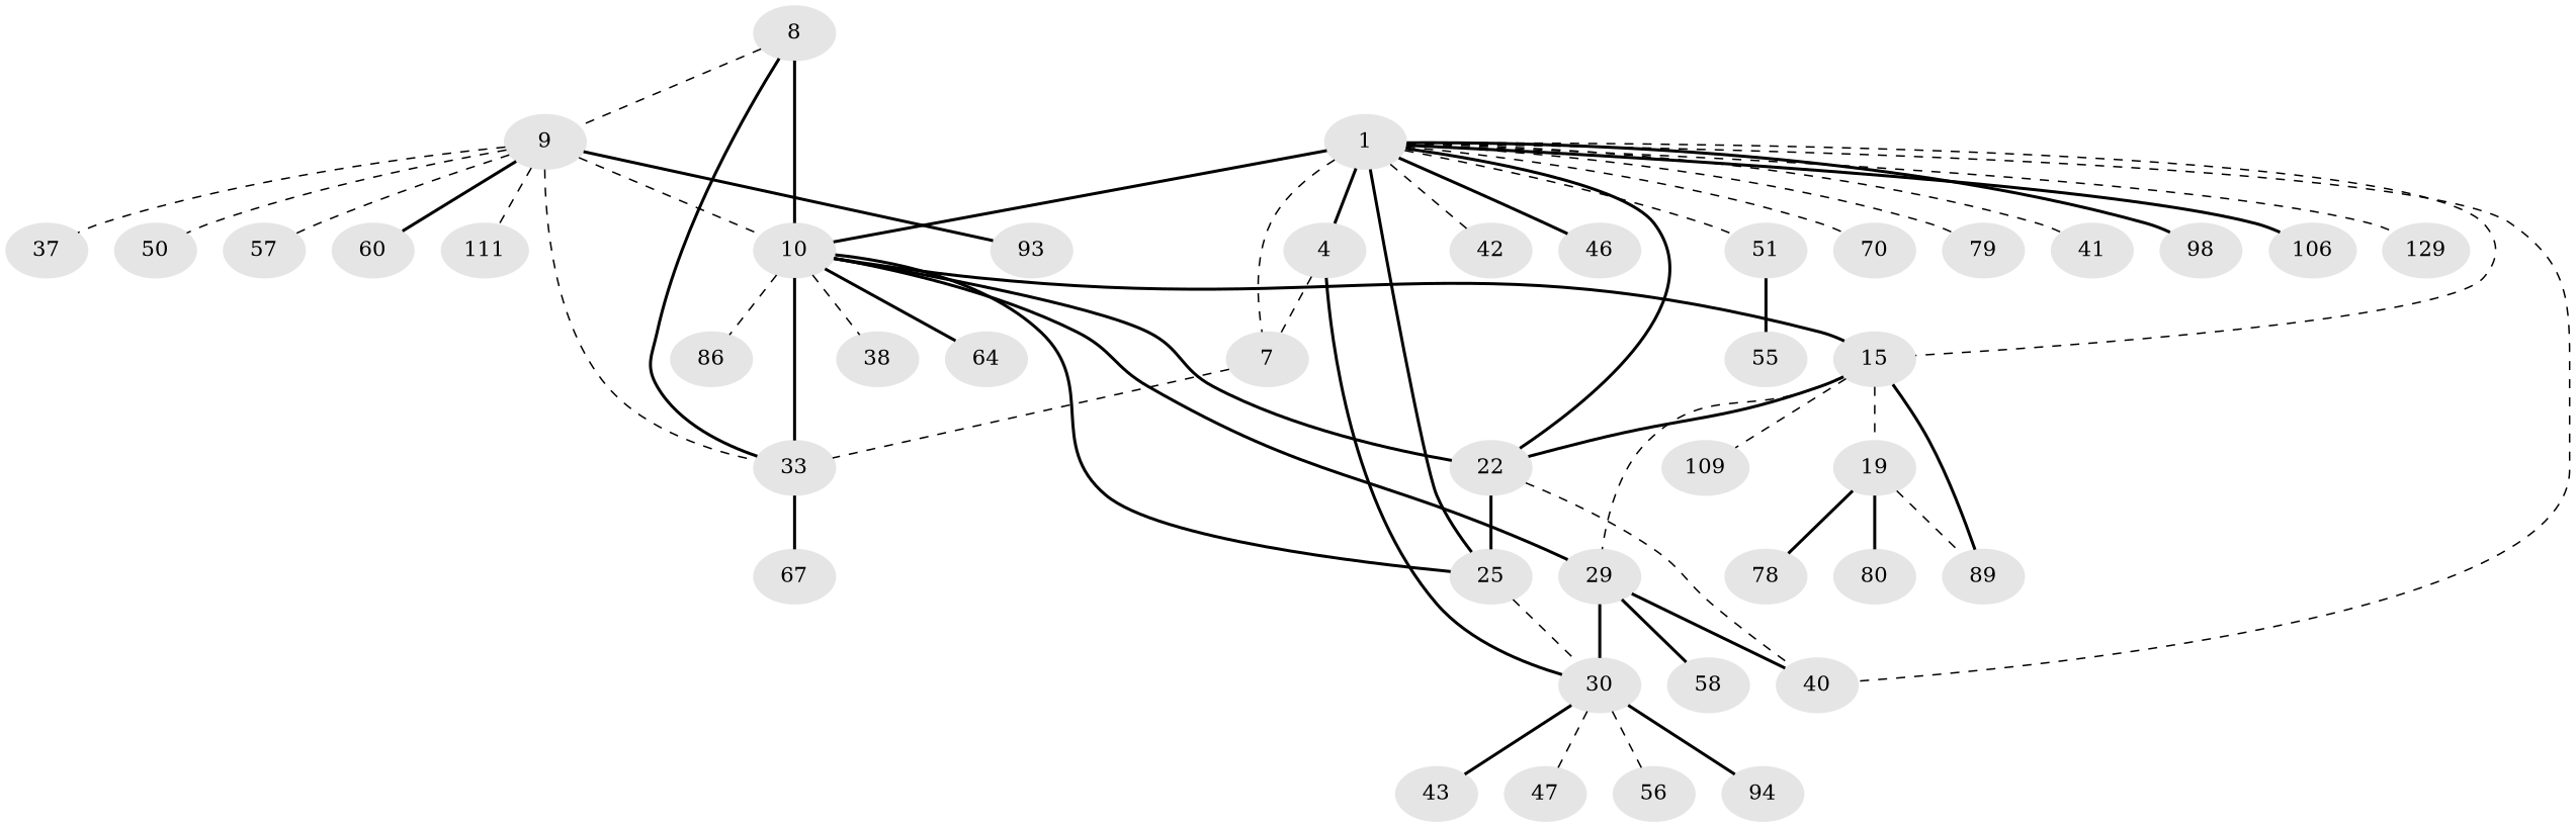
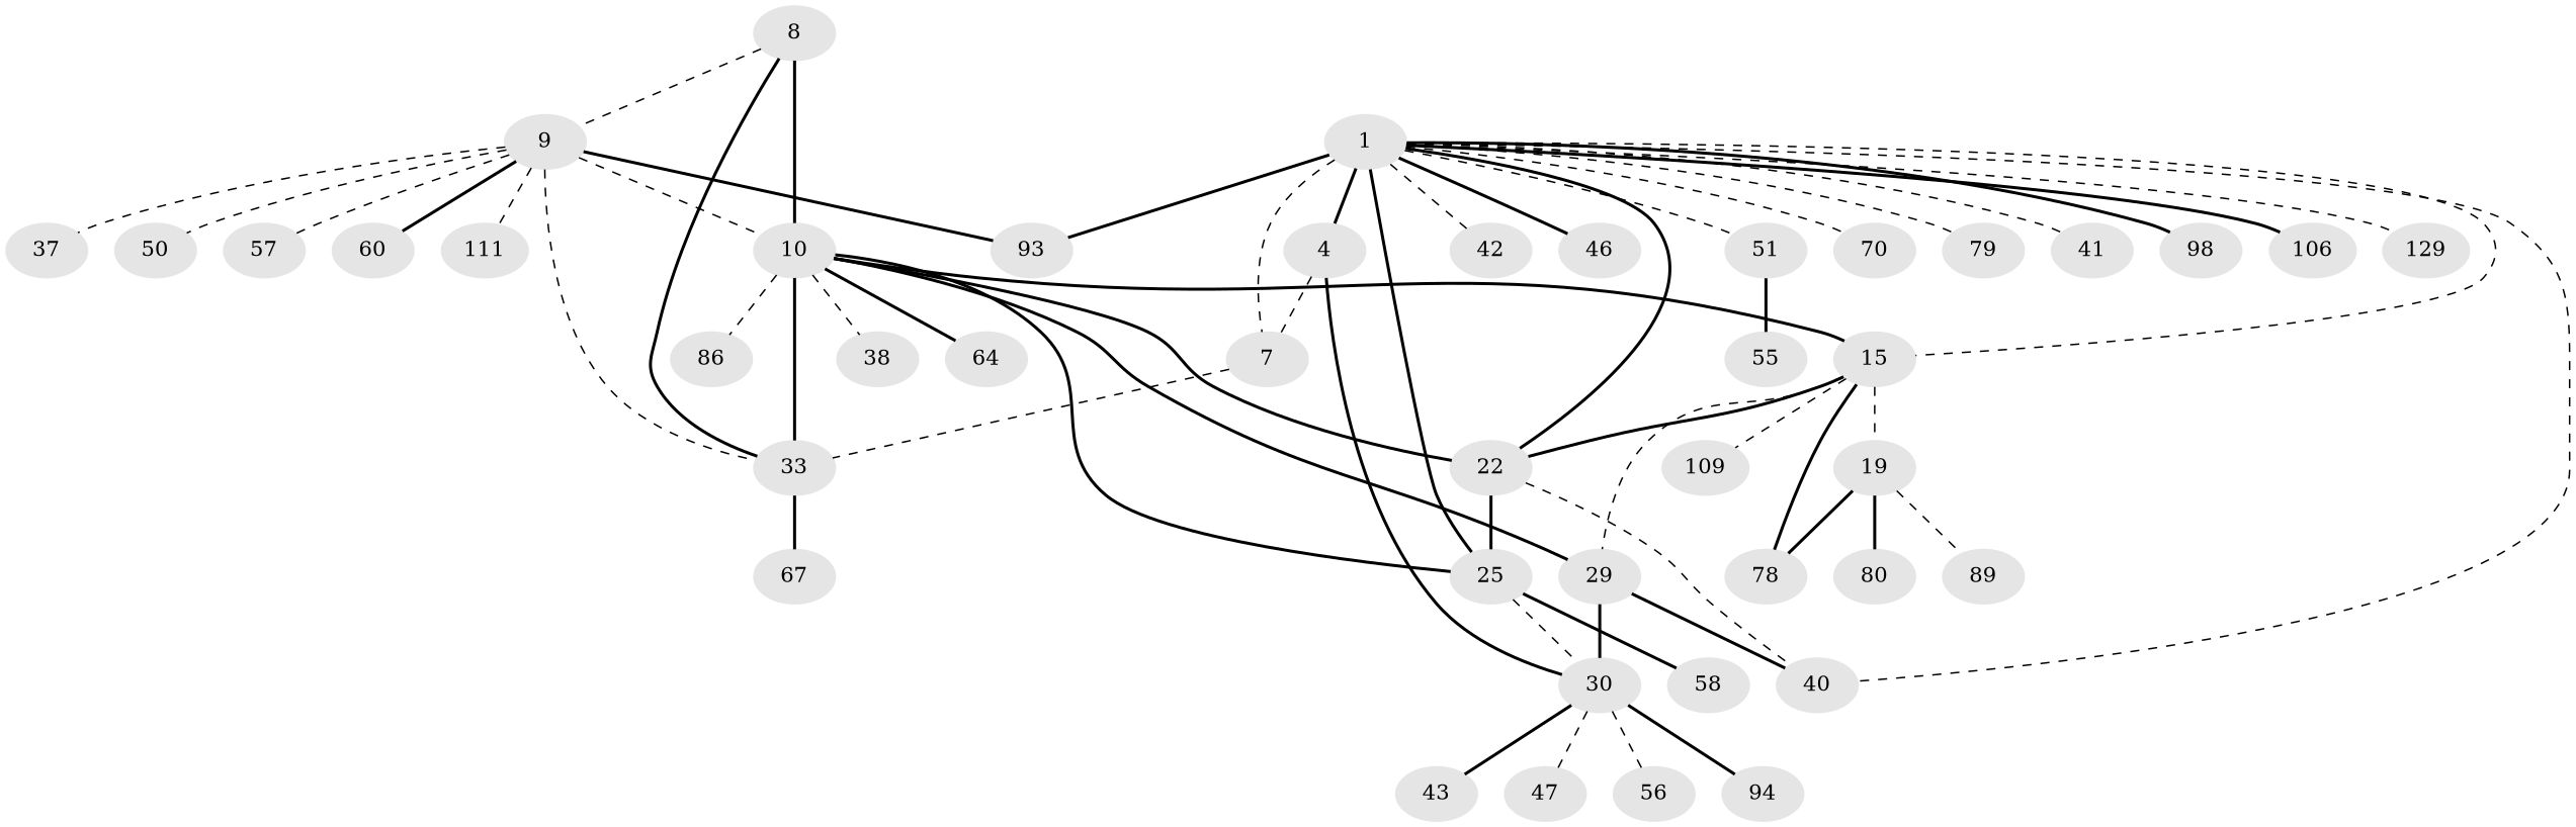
  graph {
    node [color=gray90 style=filled]
    edge [style=bold]
    1 [super="+49+3+120+143+2+39"]
    4 [super="+5+117"]
    7
    15 [super="+62+17+99+137+138+84+21+44+59+18+16"]
    22 [super="+24+71+108+119+146+48+26+87+23"]
    25 [super="+85+116"]
    40 [super="+73"]
    42 [super="+140"]
    46
    51
    70
    79 [super="+83"]
    n13 [label=41]
    93 [super="+132+102+100"]
    98 [super="+127"]
    106
    129
    30 [super="+33+61"]
    n19 [label=33 super="+53"]
    29 [super="+31+52+114"]
    19 [super="+76"]
    78 [super="+118"]
    109
    58
    55
    43
    47
    56
    94
    67
    8 [super="+11"]
    9
    10 [super="+68+12"]
    37
    50 [super="+72+142"]
    57 [super="+103"]
    60
    111
    38 [super="+126"]
    64
    86
    80
    89
    1 -- 4 [weight=8]
    1 -- 7 [style=dashed weight=4]
    1 -- 15 [style=dashed weight=2]
    1 -- 22
    1 -- 25
    1 -- 40 [style=dashed]
    1 -- 42 [style=dashed]
    1 -- 46
    1 -- 51 [style=dashed]
    1 -- 70 [style=dashed]
    1 -- 79 [style=dashed]
    1 -- n13 [style=dashed]
-   1 -- 10
+   1 -- 93
    1 -- 98
    1 -- 106
    1 -- 129 [style=dashed]
    4 -- 7 [style=dashed weight=2]
    4 -- 30
    7 -- n19 [style=dashed]
    15 -- 22
    15 -- 29 [style=dashed]
    15 -- 19 [style=dashed weight=6]
-   15 -- 89
+   15 -- 78
    15 -- 109 [style=dashed]
    22 -- 25 [weight=6]
    22 -- 40 [style=dashed]
    25 -- 30 [style=dashed]
    51 -- 55
    30 -- 43
    30 -- 47 [style=dashed]
    30 -- 56 [style=dashed]
    30 -- 94
    n19 -- 67
    29 -- 40
    29 -- 30 [weight=12]
-   29 -- 58
+   25 -- 58
    19 -- 78
    19 -- 80
    19 -- 89 [style=dashed]
    8 -- n19 [weight=2]
    8 -- 9 [style=dashed weight=2]
    8 -- 10 [weight=6]
    9 -- 93
    9 -- n19 [style=dashed]
    9 -- 10 [style=dashed weight=3]
    9 -- 37 [style=dashed]
    9 -- 50 [style=dashed]
    9 -- 57 [style=dashed]
    9 -- 60
    9 -- 111 [style=dashed]
    10 -- 15
    10 -- 22 [weight=2]
    10 -- 25
    10 -- n19 [weight=3]
    10 -- 29 [weight=2]
    10 -- 38 [style=dashed]
    10 -- 64
    10 -- 86 [style=dashed]
  }
